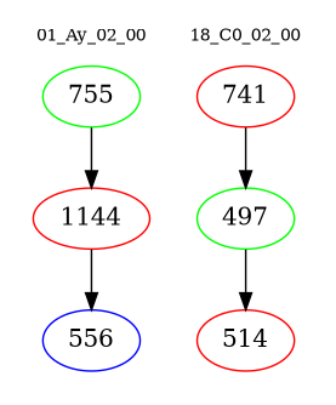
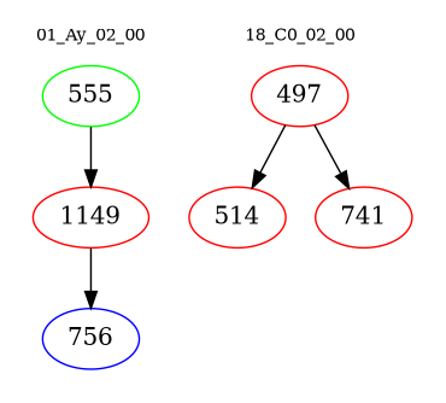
  digraph {
    node [color=red]
    edge [color=black]
-   n1 [color=green label=755]
-   n2 [color=blue label=556]
-   n3 [label=1144]
-   n4 [color=green label=497]
+   n1 [color=green label=555]
+   n2 [color=blue label=756]
+   n3 [label=1149]
+   n4 [label=497]
    n5 [label=514]
    n6 [label=741]
    subgraph cluster_1 {
      color=white
      fontsize=10
      label="01_Ay_02_00"
      n1
      n2
      n3
    }
    subgraph cluster_2 {
      color=white
      fontsize=10
      label="18_C0_02_00"
      n4
      n5
      n6
    }
    n1 -> n3
    n3 -> n2
    n4 -> n5
-   n6 -> n4
+   n4 -> n6
  }
